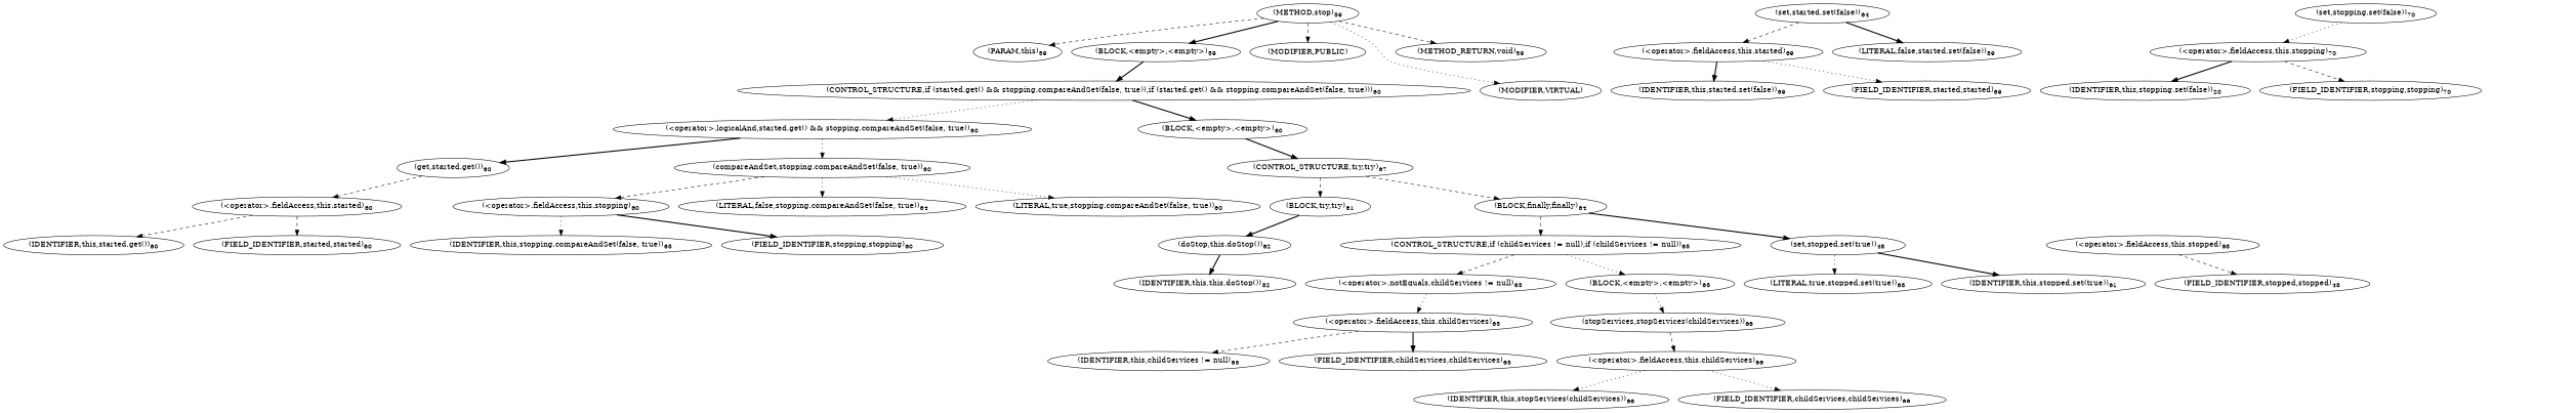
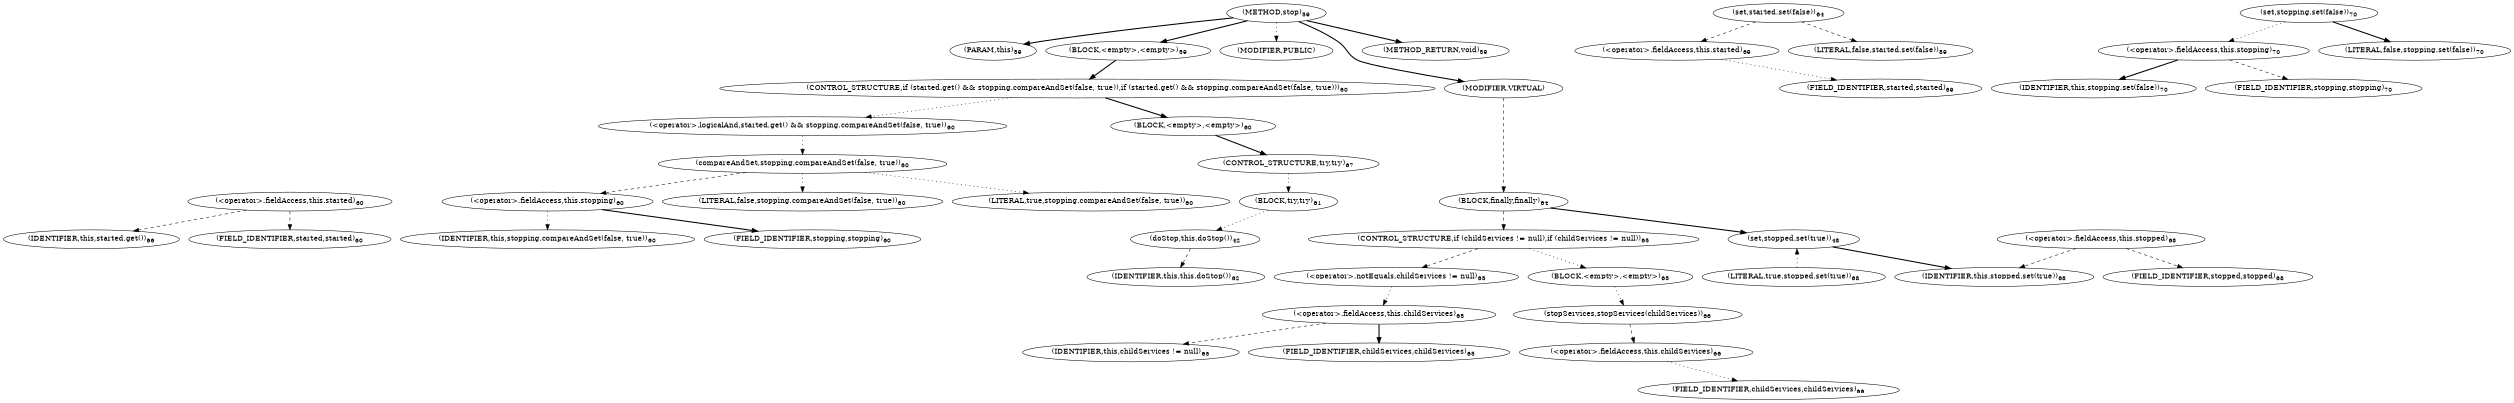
  digraph {
    edge [style=dashed]
    n1 [label=<(METHOD,stop)<SUB>59</SUB>>]
    n2 [label=<(PARAM,this)<SUB>59</SUB>>]
    n3 [label=<(BLOCK,&lt;empty&gt;,&lt;empty&gt;)<SUB>59</SUB>>]
    n4 [label=<(MODIFIER,PUBLIC)>]
    n5 [label=<(MODIFIER,VIRTUAL)>]
    n6 [label=<(METHOD_RETURN,void)<SUB>59</SUB>>]
    n7 [label=<(CONTROL_STRUCTURE,if (started.get() &amp;&amp; stopping.compareAndSet(false, true)),if (started.get() &amp;&amp; stopping.compareAndSet(false, true)))<SUB>60</SUB>>]
    n8 [label=<(&lt;operator&gt;.logicalAnd,started.get() &amp;&amp; stopping.compareAndSet(false, true))<SUB>60</SUB>>]
    n9 [label=<(BLOCK,&lt;empty&gt;,&lt;empty&gt;)<SUB>60</SUB>>]
-   n10 [label=<(get,started.get())<SUB>60</SUB>>]
    n11 [label=<(compareAndSet,stopping.compareAndSet(false, true))<SUB>60</SUB>>]
    n12 [label=<(CONTROL_STRUCTURE,try,try)<SUB>67</SUB>>]
    n13 [label=<(&lt;operator&gt;.fieldAccess,this.started)<SUB>60</SUB>>]
    n14 [label=<(&lt;operator&gt;.fieldAccess,this.stopping)<SUB>60</SUB>>]
-   n15 [label=<(LITERAL,false,stopping.compareAndSet(false, true))<SUB>64</SUB>>]
+   n15 [label=<(LITERAL,false,stopping.compareAndSet(false, true))<SUB>60</SUB>>]
    n16 [label=<(LITERAL,true,stopping.compareAndSet(false, true))<SUB>60</SUB>>]
-   n17 [label=<(IDENTIFIER,this,started.get())<SUB>60</SUB>>]
+   n17 [label=<(IDENTIFIER,this,started.get())<SUB>66</SUB>>]
    n18 [label=<(FIELD_IDENTIFIER,started,started)<SUB>60</SUB>>]
-   n19 [label=<(IDENTIFIER,this,stopping.compareAndSet(false, true))<SUB>65</SUB>>]
+   n19 [label=<(IDENTIFIER,this,stopping.compareAndSet(false, true))<SUB>60</SUB>>]
    n20 [label=<(FIELD_IDENTIFIER,stopping,stopping)<SUB>60</SUB>>]
    n21 [label=<(BLOCK,try,try)<SUB>61</SUB>>]
    n22 [label=<(BLOCK,finally,finally)<SUB>64</SUB>>]
-   n23 [label=<(doStop,this.doStop())<SUB>62</SUB>>]
+   n23 [label=<(doStop,this.doStop())<SUB>42</SUB>>]
    n24 [label=<(CONTROL_STRUCTURE,if (childServices != null),if (childServices != null))<SUB>65</SUB>>]
    n25 [label=<(set,stopped.set(true))<SUB>48</SUB>>]
-   n26 [label=<(IDENTIFIER,this,this.doStop())<SUB>82</SUB>>]
+   n26 [label=<(IDENTIFIER,this,this.doStop())<SUB>62</SUB>>]
    n27 [label=<(&lt;operator&gt;.notEquals,childServices != null)<SUB>65</SUB>>]
    n28 [label=<(BLOCK,&lt;empty&gt;,&lt;empty&gt;)<SUB>65</SUB>>]
    n29 [label=<(LITERAL,true,stopped.set(true))<SUB>68</SUB>>]
-   n30 [label=<(IDENTIFIER,this,stopped.set(true))<SUB>61</SUB>>]
+   n30 [label=<(IDENTIFIER,this,stopped.set(true))<SUB>68</SUB>>]
    n31 [label=<(set,started.set(false))<SUB>64</SUB>>]
    n32 [label=<(&lt;operator&gt;.fieldAccess,this.started)<SUB>69</SUB>>]
    n33 [label=<(LITERAL,false,started.set(false))<SUB>89</SUB>>]
    n34 [label=<(set,stopping.set(false))<SUB>70</SUB>>]
    n35 [label=<(&lt;operator&gt;.fieldAccess,this.stopping)<SUB>70</SUB>>]
+   n36 [label=<(LITERAL,false,stopping.set(false))<SUB>70</SUB>>]
    n37 [label=<(&lt;operator&gt;.fieldAccess,this.childServices)<SUB>65</SUB>>]
    n38 [label=<(stopServices,stopServices(childServices))<SUB>66</SUB>>]
    n39 [label=<(IDENTIFIER,this,childServices != null)<SUB>65</SUB>>]
    n40 [label=<(FIELD_IDENTIFIER,childServices,childServices)<SUB>65</SUB>>]
    n41 [label=<(&lt;operator&gt;.fieldAccess,this.childServices)<SUB>66</SUB>>]
-   n42 [label=<(IDENTIFIER,this,stopServices(childServices))<SUB>66</SUB>>]
    n43 [label=<(FIELD_IDENTIFIER,childServices,childServices)<SUB>66</SUB>>]
    n44 [label=<(&lt;operator&gt;.fieldAccess,this.stopped)<SUB>68</SUB>>]
-   n45 [label=<(FIELD_IDENTIFIER,stopped,stopped)<SUB>48</SUB>>]
-   n46 [label=<(IDENTIFIER,this,started.set(false))<SUB>69</SUB>>]
+   n45 [label=<(FIELD_IDENTIFIER,stopped,stopped)<SUB>68</SUB>>]
    n47 [label=<(FIELD_IDENTIFIER,started,started)<SUB>69</SUB>>]
-   n48 [label=<(IDENTIFIER,this,stopping.set(false))<SUB>20</SUB>>]
+   n48 [label=<(IDENTIFIER,this,stopping.set(false))<SUB>70</SUB>>]
    n49 [label=<(FIELD_IDENTIFIER,stopping,stopping)<SUB>70</SUB>>]
-   n1 -> n2
+   n1 -> n2 [style=bold]
    n1 -> n3 [style=bold]
-   n1 -> n4
-   n1 -> n5 [style=dotted]
-   n1 -> n6
+   n1 -> n4 [style=dotted]
+   n1 -> n5 [style=bold]
+   n1 -> n6 [style=bold]
    n3 -> n7 [style=bold]
    n7 -> n8 [style=dotted]
    n7 -> n9 [style=bold]
-   n8 -> n10 [style=bold]
    n8 -> n11 [style=dotted]
    n9 -> n12 [style=bold]
-   n10 -> n13
    n11 -> n14
    n11 -> n15 [style=dotted]
    n11 -> n16 [style=dotted]
-   n12 -> n21
-   n12 -> n22
+   n12 -> n21 [style=dotted]
+   n5 -> n22
    n13 -> n17
    n13 -> n18
    n14 -> n19 [style=dotted]
    n14 -> n20 [style=bold]
-   n21 -> n23 [style=bold]
+   n21 -> n23 [style=dotted]
    n22 -> n24
    n22 -> n25 [style=bold]
-   n23 -> n26 [style=bold]
+   n23 -> n26
    n24 -> n27
    n24 -> n28 [style=dotted]
-   n25 -> n29 [style=dotted]
+   n29 -> n25 [style=dotted]
    n25 -> n30 [style=bold]
    n27 -> n37 [style=dotted]
    n28 -> n38 [style=dotted]
    n31 -> n32
-   n31 -> n33 [style=bold]
-   n32 -> n46 [style=bold]
+   n31 -> n33
    n32 -> n47 [style=dotted]
    n34 -> n35 [style=dotted]
+   n34 -> n36 [style=bold]
    n35 -> n48 [style=bold]
    n35 -> n49
    n37 -> n39
    n37 -> n40 [style=bold]
    n38 -> n41
-   n41 -> n42 [style=dotted]
    n41 -> n43 [style=dotted]
+   n44 -> n30
    n44 -> n45
  }
